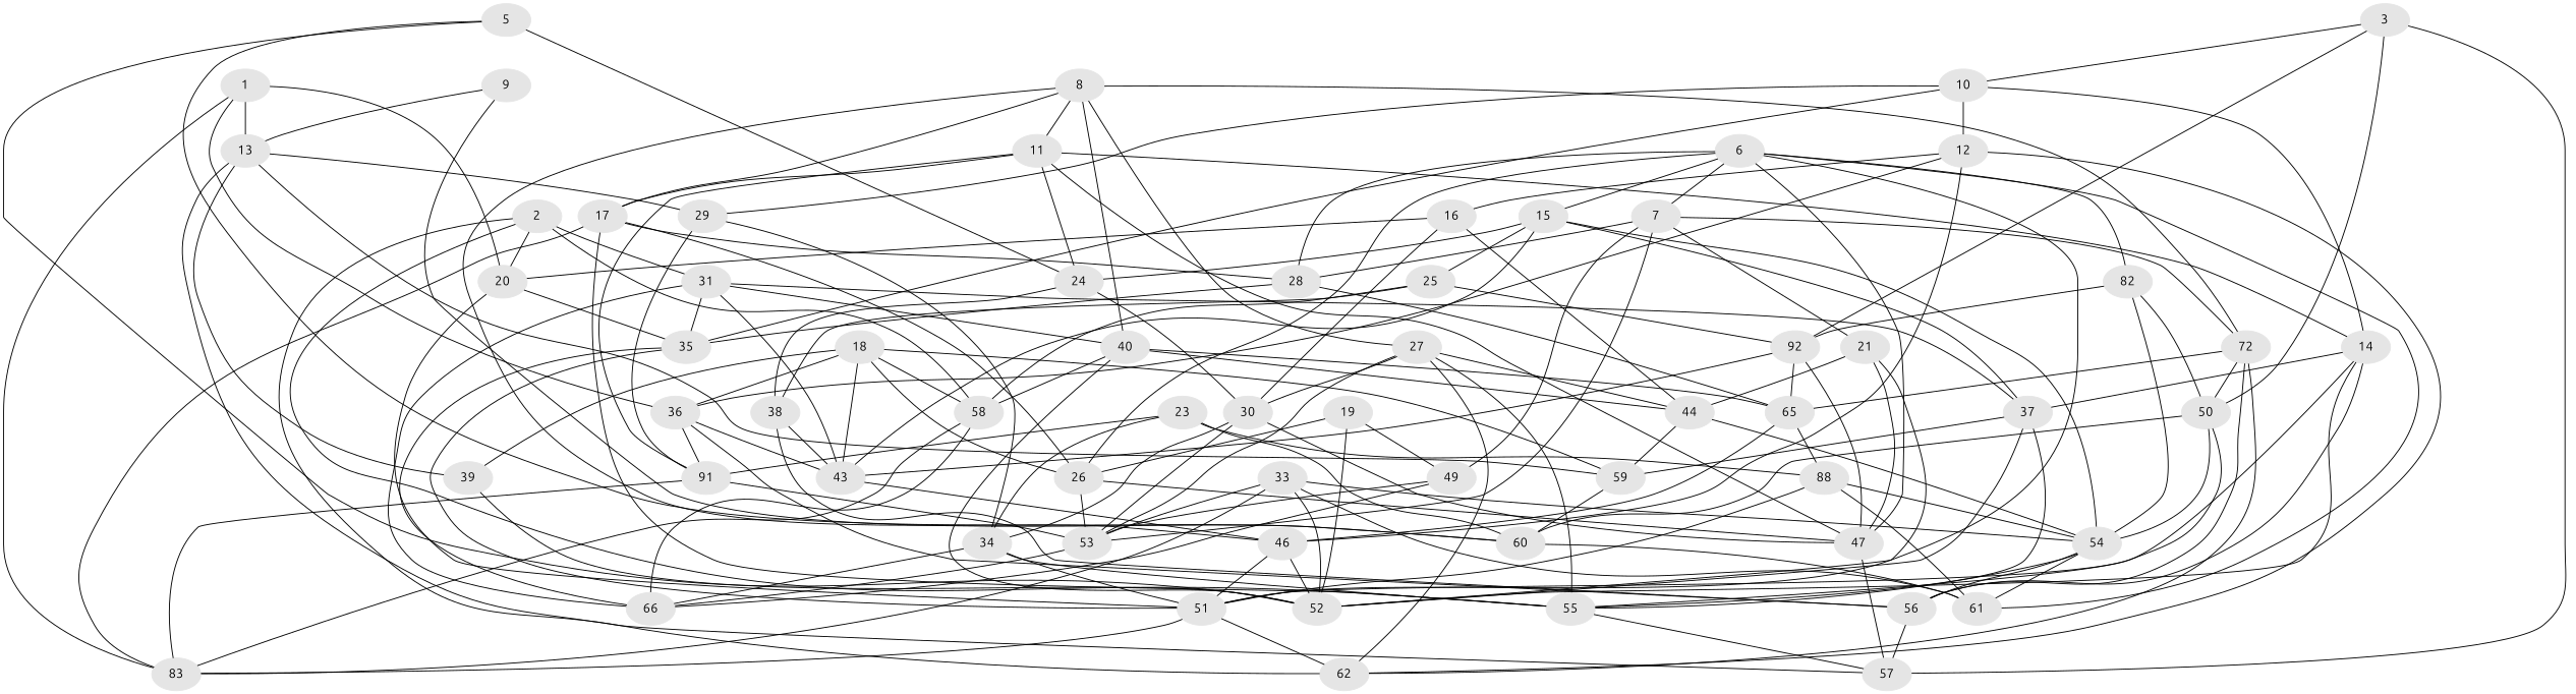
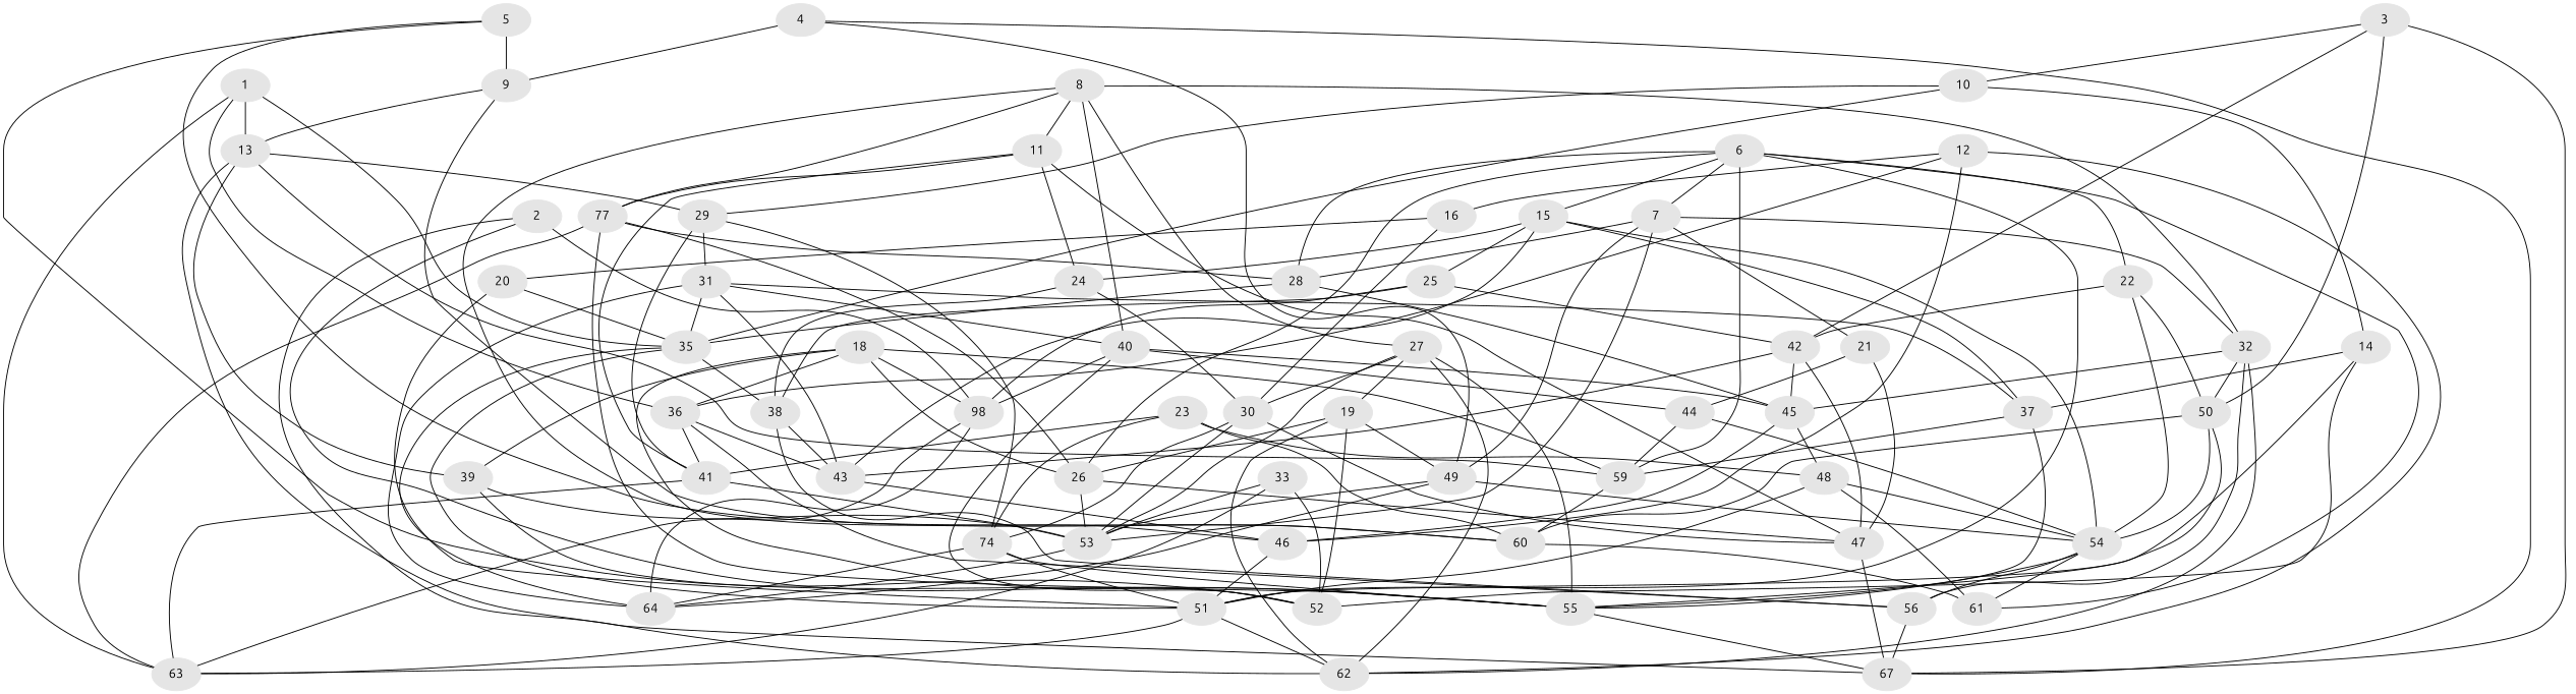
  graph {
    fontname=Ubuntu
    node [color=gray90 fontname=Ubuntu style=filled]
    edge [fontname=Ubuntu weight=1.0]
    1
    13
    20
    36
-   63 [label=83]
-   57
+   63
+   57 [label=67]
    59
    29
    39
    51
    35
-   41 [label=91]
+   41
    56
    43
    2
    55
-   58
+   58 [label=98]
    62
-   64 [label=66]
+   64
    3
    10
-   42 [label=92]
+   42
    50
    12
    14
    47
-   45 [label=65]
+   45
    60
    54
+   4
    9
    49
    53
    5
    52
    61
    6
    7
    15
-   22 [label=82]
+   22
    26
    28
    21
-   32 [label=72]
+   32
    24
    37
    25
    44
    8
    11
-   17
+   17 [label=77]
    27
    40
    46
    30
    16
-   34
+   34 [label=74]
    31
    38
    18
    19
    23
-   48 [label=88]
+   48
    33
    1 -- 13
-   1 -- 20
+   1 -- 35
    1 -- 36
    1 -- 63
    13 -- 57
    13 -- 59
    13 -- 29
    13 -- 39
    20 -- 51 [weight=2.0]
    20 -- 35
    36 -- 41
    36 -- 56
    36 -- 43
    59 -- 60
    29 -- 41
    29 -- 34
-   2 -- 31
+   29 -- 31
+   39 -- 53
    39 -- 52 [weight=2.0]
    51 -- 63
    51 -- 62
    35 -- 51
    35 -- 64
+   35 -- 38
    41 -- 63
    41 -- 53
    56 -- 57
    43 -- 46
-   2 -- 20
    2 -- 55
    2 -- 58
    2 -- 62
    55 -- 57
    58 -- 63
    58 -- 64
    3 -- 57
    3 -- 10
    3 -- 42
    3 -- 50
    10 -- 29
    10 -- 35
-   10 -- 12 [weight=2.0]
    10 -- 14
    42 -- 43
    42 -- 47
    42 -- 45
    50 -- 55
    50 -- 60
    50 -- 54
    12 -- 36
    12 -- 62
    12 -- 46
    12 -- 16
    14 -- 51
-   14 -- 56
    14 -- 52
    14 -- 37
    47 -- 57
    45 -- 46
    45 -- 48
    60 -- 61
    54 -- 56
    54 -- 55
    54 -- 61
+   4 -- 57
+   4 -- 9 [weight=2.0]
+   4 -- 49
    9 -- 13
    9 -- 60
    49 -- 64
-   33 -- 54
+   49 -- 54
    49 -- 53
    53 -- 64
    5 -- 60
-   5 -- 24 [weight=2.0]
+   5 -- 9 [weight=2.0]
    5 -- 52
-   6 -- 47
+   6 -- 59
    6 -- 51
    6 -- 61
    6 -- 7
    6 -- 15
    6 -- 22
    6 -- 26
    6 -- 28
    7 -- 49
    7 -- 53
    7 -- 28
    7 -- 21
    7 -- 32
    15 -- 43
    15 -- 54
    15 -- 24
    15 -- 37
    15 -- 25
    22 -- 42
    22 -- 50
    22 -- 54
    26 -- 47
    26 -- 53
    28 -- 35
    28 -- 45
    21 -- 47
-   21 -- 52
    21 -- 44
    32 -- 56
    32 -- 62
    32 -- 50
    32 -- 45
    24 -- 30
    24 -- 38
    37 -- 59
    37 -- 55
-   37 -- 52
    25 -- 58
    25 -- 42
    25 -- 38
    44 -- 59
    44 -- 54
    8 -- 32
    8 -- 11
    8 -- 17
    8 -- 27
    8 -- 40
    8 -- 46
    11 -- 41
-   11 -- 14
    11 -- 47
    11 -- 24
    11 -- 17
    17 -- 63
    17 -- 55
    17 -- 26
    17 -- 28
    27 -- 55
    27 -- 62
    27 -- 53
-   27 -- 44
+   27 -- 19
    27 -- 30
    40 -- 58
    40 -- 45
    40 -- 52
    40 -- 44
    46 -- 51
-   46 -- 52
    30 -- 47
    30 -- 53
    30 -- 34
    16 -- 20
-   16 -- 44
    16 -- 30
    34 -- 51
    34 -- 55
    34 -- 64
    31 -- 35
    31 -- 43
    31 -- 64
    31 -- 37
    31 -- 40
    38 -- 56
    38 -- 43
    18 -- 36
    18 -- 59
    18 -- 39
-   18 -- 43
+   18 -- 55
    18 -- 58
    18 -- 26
+   19 -- 62
    19 -- 49
    19 -- 52
    19 -- 26
    23 -- 41
    23 -- 60
    23 -- 34
    23 -- 48
    48 -- 51
    48 -- 54 [weight=2.0]
    48 -- 61
    33 -- 63
    33 -- 53 [weight=2.0]
    33 -- 52
-   33 -- 61 [weight=2.0]
  }
